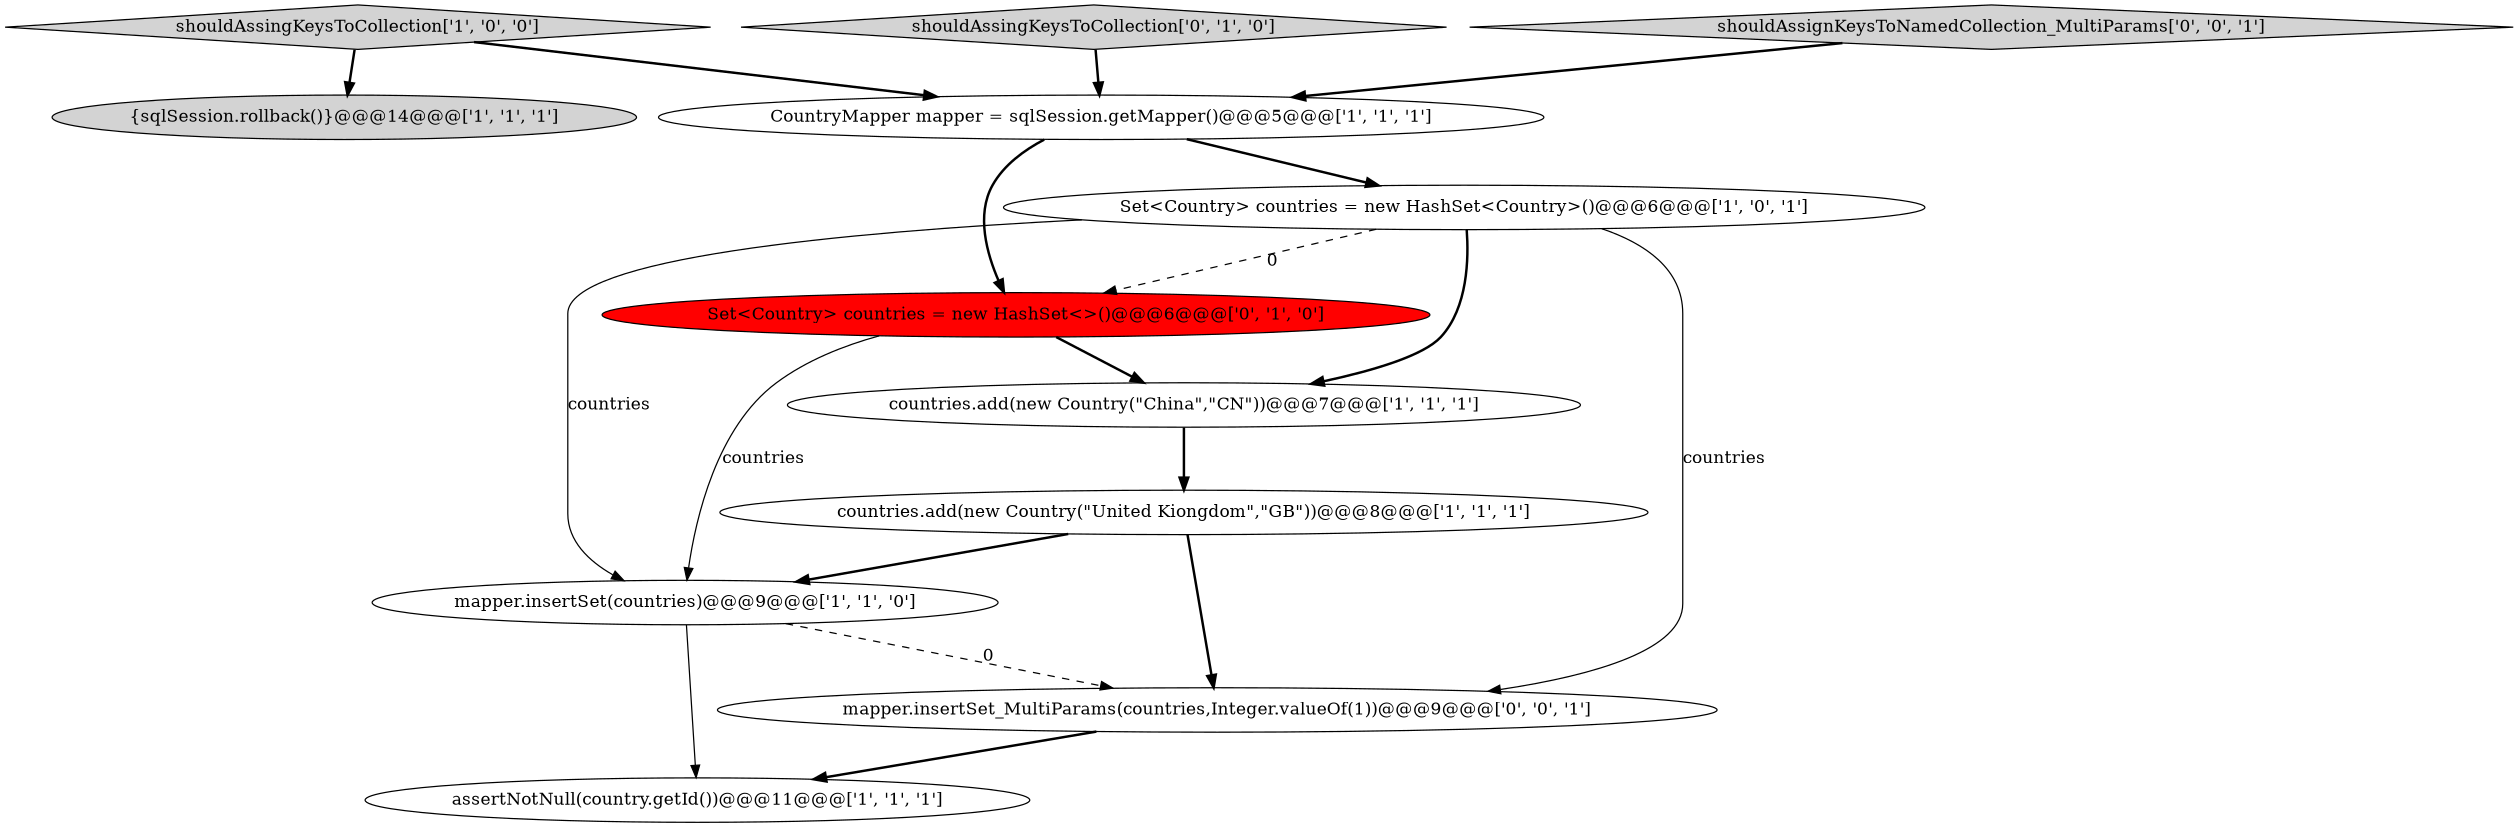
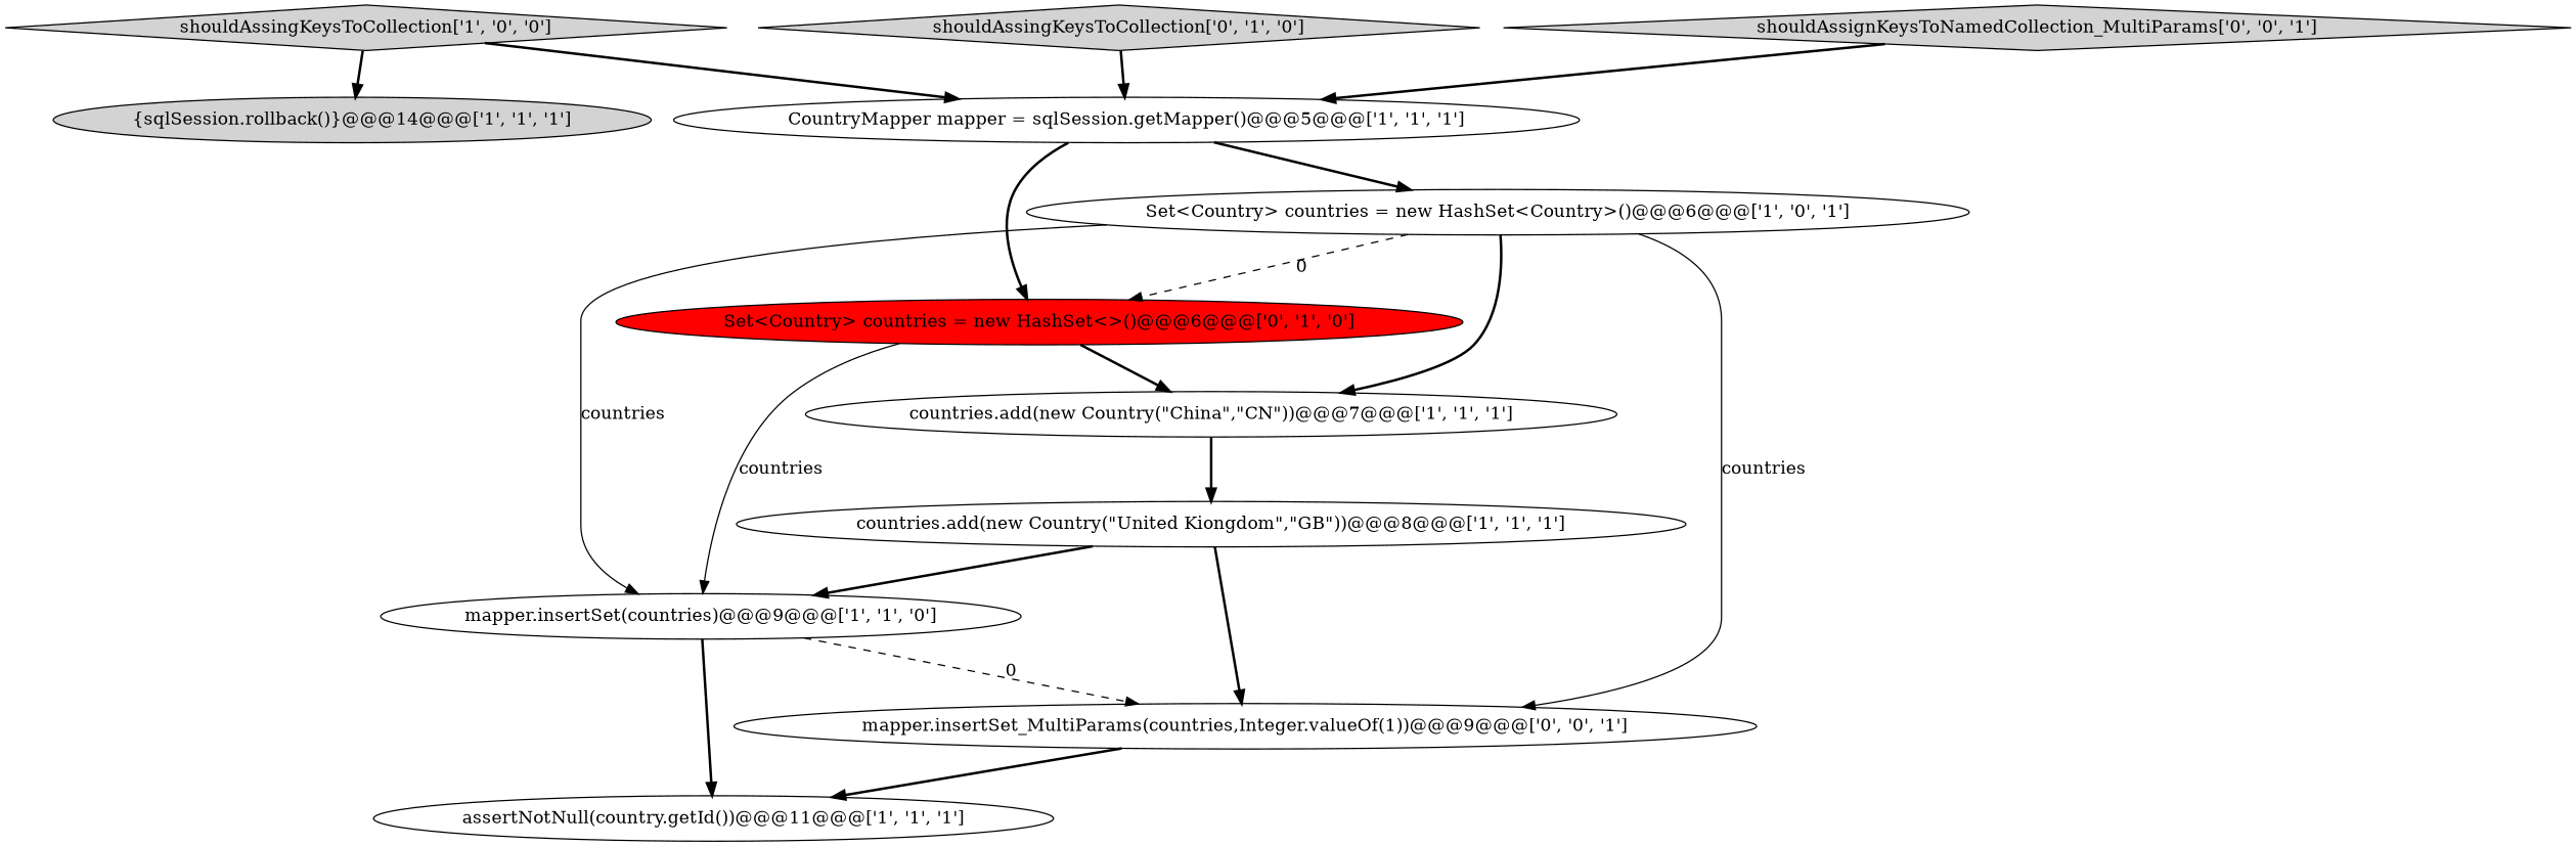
  digraph {
    fontname="DejaVu Serif"
    node [fillcolor=white fontname="DejaVu Serif" shape=ellipse style=filled]
    edge [fontname="DejaVu Serif" style=bold]
    n1 [label="countries.add(new Country(\"United Kiongdom\",\"GB\"))@@@8@@@['1', '1', '1']"]
    n2 [label="mapper.insertSet(countries)@@@9@@@['1', '1', '0']"]
    n3 [label="mapper.insertSet_MultiParams(countries,Integer.valueOf(1))@@@9@@@['0', '0', '1']"]
    n4 [label="assertNotNull(country.getId())@@@11@@@['1', '1', '1']"]
    n5 [label="countries.add(new Country(\"China\",\"CN\"))@@@7@@@['1', '1', '1']"]
    n6 [fillcolor=lightgray label="shouldAssingKeysToCollection['1', '0', '0']" shape=diamond]
    n7 [label="CountryMapper mapper = sqlSession.getMapper()@@@5@@@['1', '1', '1']"]
    n8 [fillcolor=lightgray label="{sqlSession.rollback()}@@@14@@@['1', '1', '1']"]
    n9 [label="Set<Country> countries = new HashSet<Country>()@@@6@@@['1', '0', '1']"]
    n10 [fillcolor=red label="Set<Country> countries = new HashSet<>()@@@6@@@['0', '1', '0']"]
    n11 [fillcolor=lightgray label="shouldAssingKeysToCollection['0', '1', '0']" shape=diamond]
    n12 [fillcolor=lightgray label="shouldAssignKeysToNamedCollection_MultiParams['0', '0', '1']" shape=diamond]
    n1 -> n2
    n1 -> n3
    n2 -> n3 [label=0 style=dashed]
-   n2 -> n4 [style=solid]
+   n2 -> n4
    n3 -> n4
    n5 -> n1
    n6 -> n7
    n6 -> n8
    n7 -> n9
    n7 -> n10
    n9 -> n2 [label=countries style=solid]
    n9 -> n3 [label=countries style=solid]
    n9 -> n5
    n9 -> n10 [label=0 style=dashed]
    n10 -> n2 [label=countries style=solid]
    n10 -> n5
    n11 -> n7
    n12 -> n7
  }
